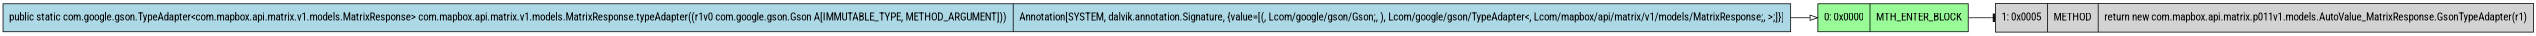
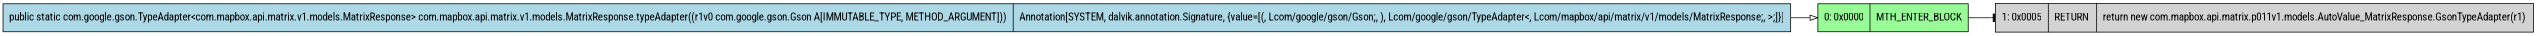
  digraph {
    rankdir=LR
    fontname="Roboto Condensed"
    node [shape=record style=filled fontname="Roboto Condensed"]
    edge [fontname="Roboto Condensed"]
    n1 [label="{0\:\ 0x0000|MTH_ENTER_BLOCK\l}" fillcolor=palegreen]
-   n2 [label="{1\:\ 0x0005|METHOD\l|return new com.mapbox.api.matrix.p011v1.models.AutoValue_MatrixResponse.GsonTypeAdapter(r1)\l}" fillcolor=lightgrey]
+   n2 [label="{1\:\ 0x0005|RETURN\l|return new com.mapbox.api.matrix.p011v1.models.AutoValue_MatrixResponse.GsonTypeAdapter(r1)\l}" fillcolor=lightgrey]
    n3 [label="{public static com.google.gson.TypeAdapter\<com.mapbox.api.matrix.v1.models.MatrixResponse\> com.mapbox.api.matrix.v1.models.MatrixResponse.typeAdapter((r1v0 com.google.gson.Gson A[IMMUTABLE_TYPE, METHOD_ARGUMENT]))  | Annotation[SYSTEM, dalvik.annotation.Signature, \{value=[(, Lcom\/google\/gson\/Gson;, ), Lcom\/google\/gson\/TypeAdapter\<, Lcom\/mapbox\/api\/matrix\/v1\/models\/MatrixResponse;, \>;]\}]\l}" fillcolor=lightblue]
    n1 -> n2 [arrowhead=tee]
    n3 -> n1 [arrowhead=onormal]
  }
